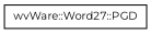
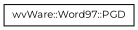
  digraph {
    rankdir=LR
    fontname=Montserrat
-   n1 [color=black fillcolor=white fontname=Montserrat fontsize=10 height=0.2 label="wvWare::Word27::PGD" shape=record style=filled width=0.4]
+   n1 [color=black fillcolor=white fontname=Montserrat fontsize=10 height=0.2 label="wvWare::Word97::PGD" shape=record style=filled width=0.4]
  }
